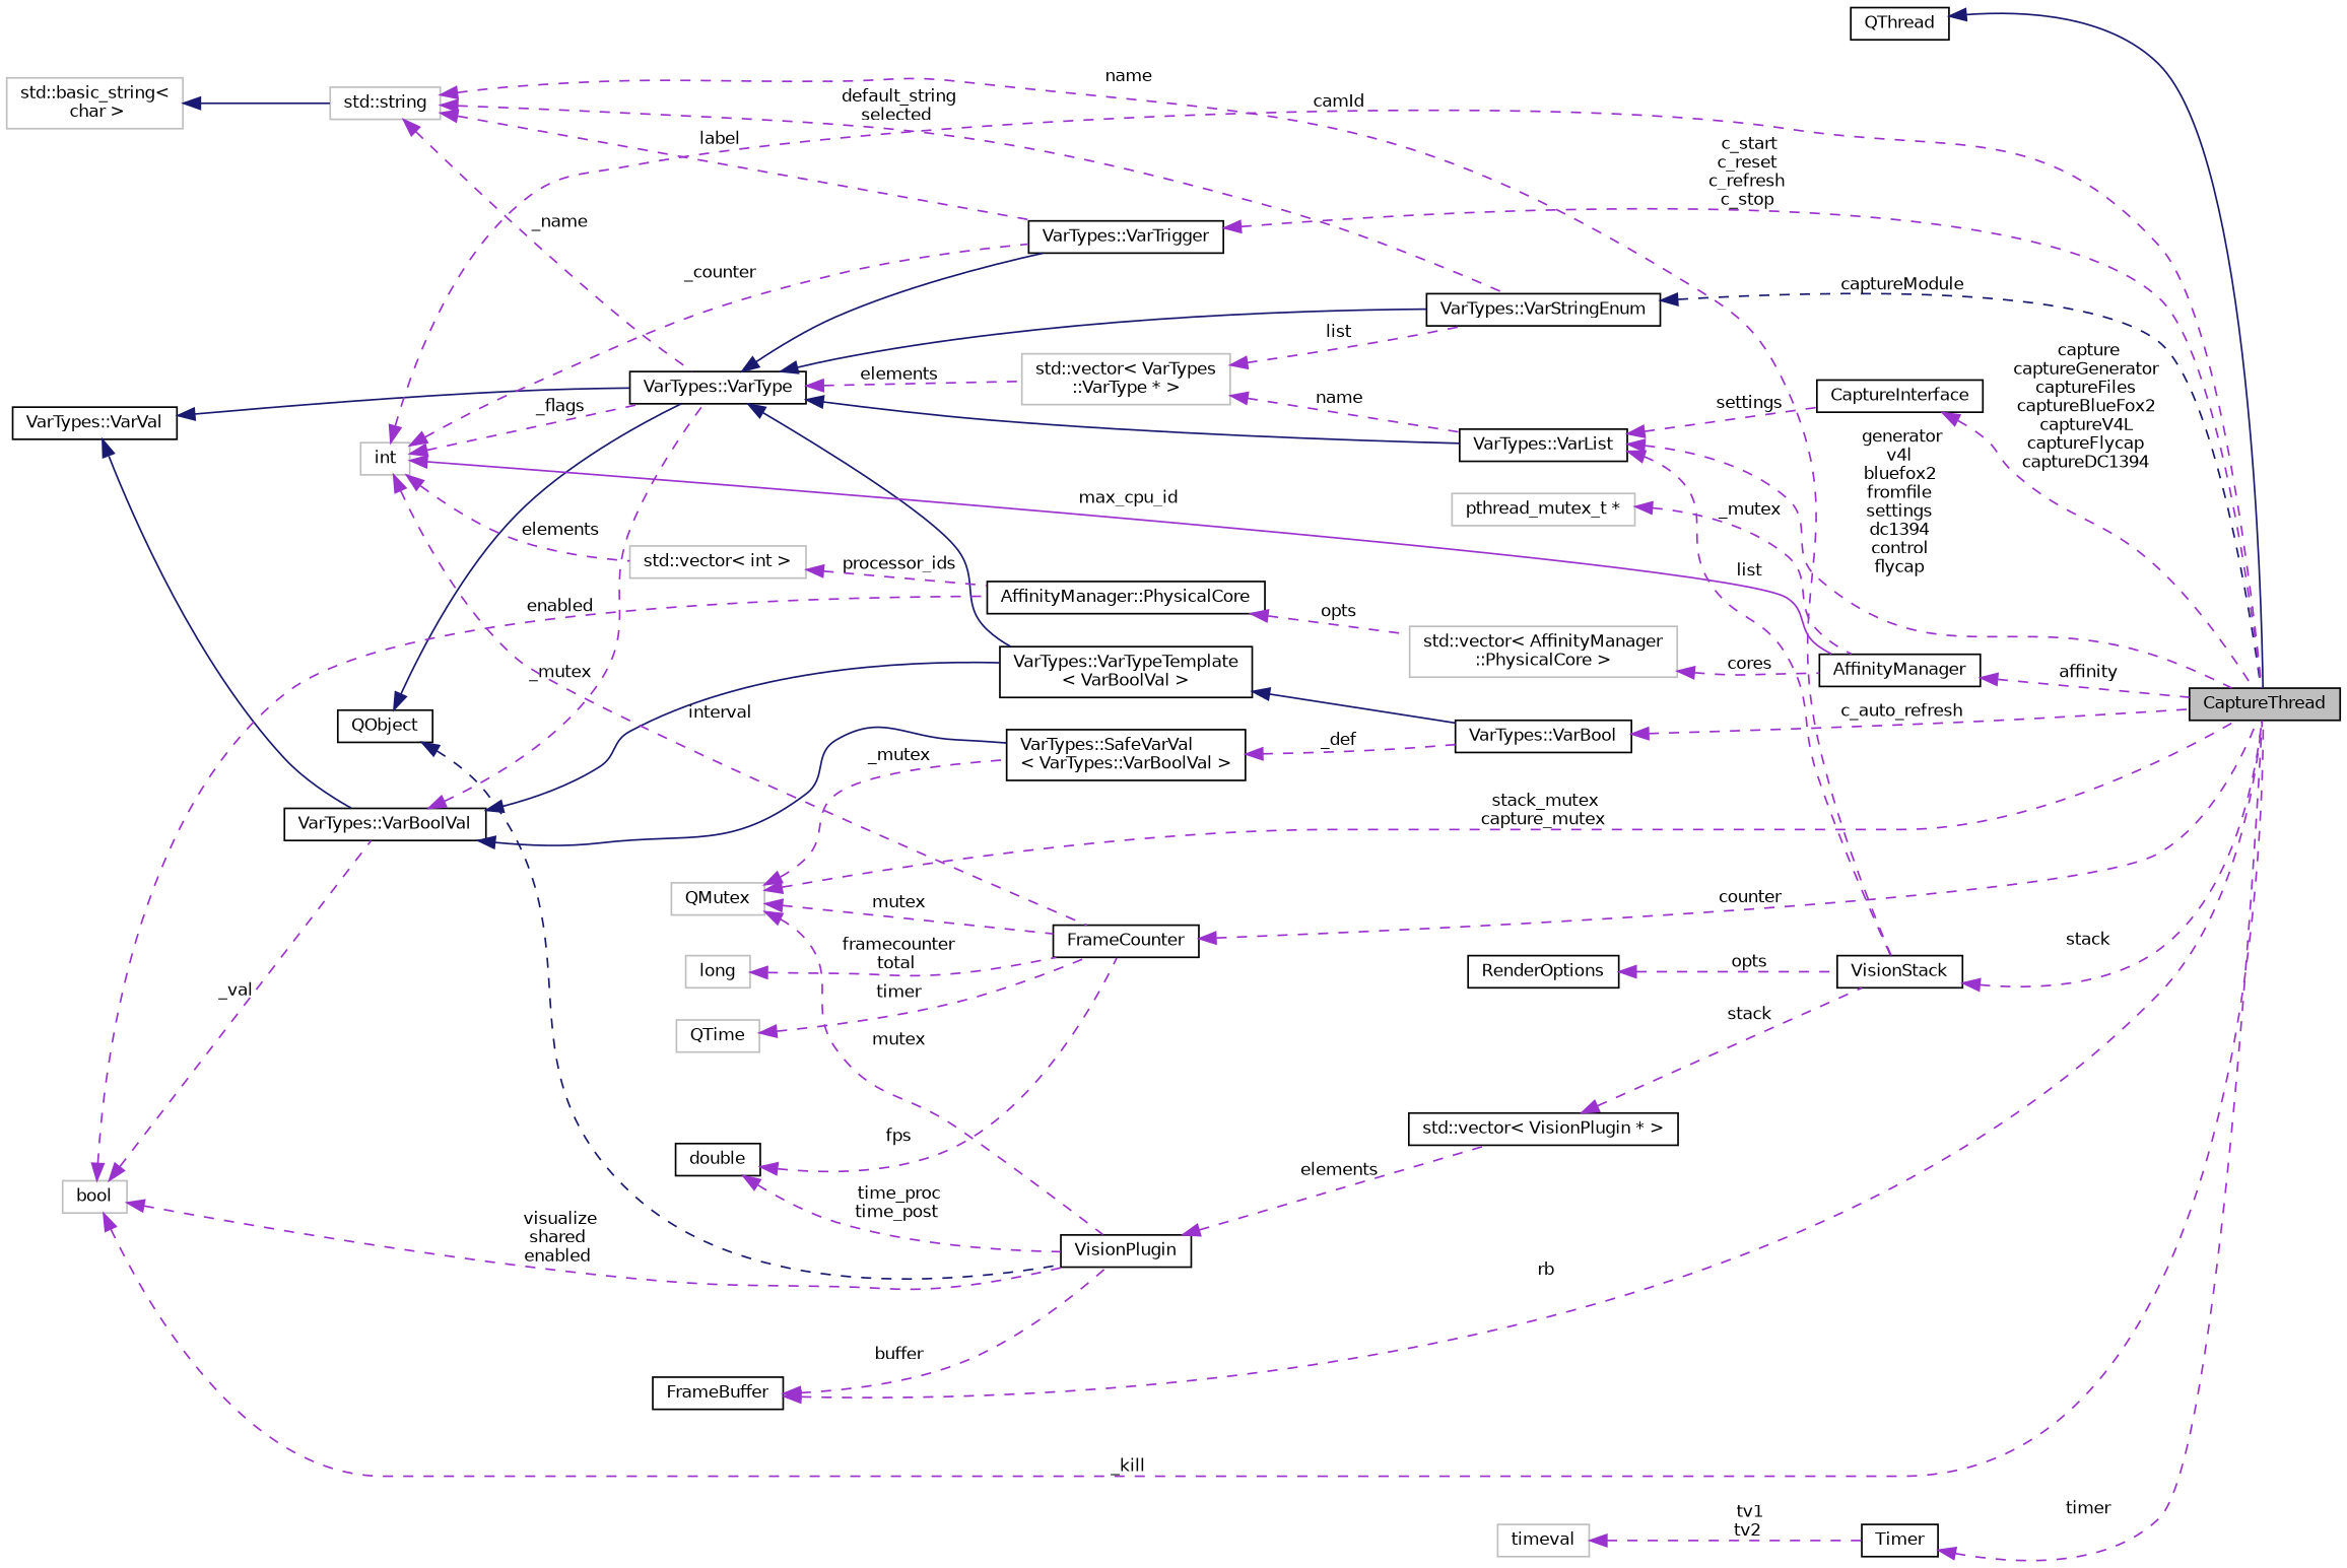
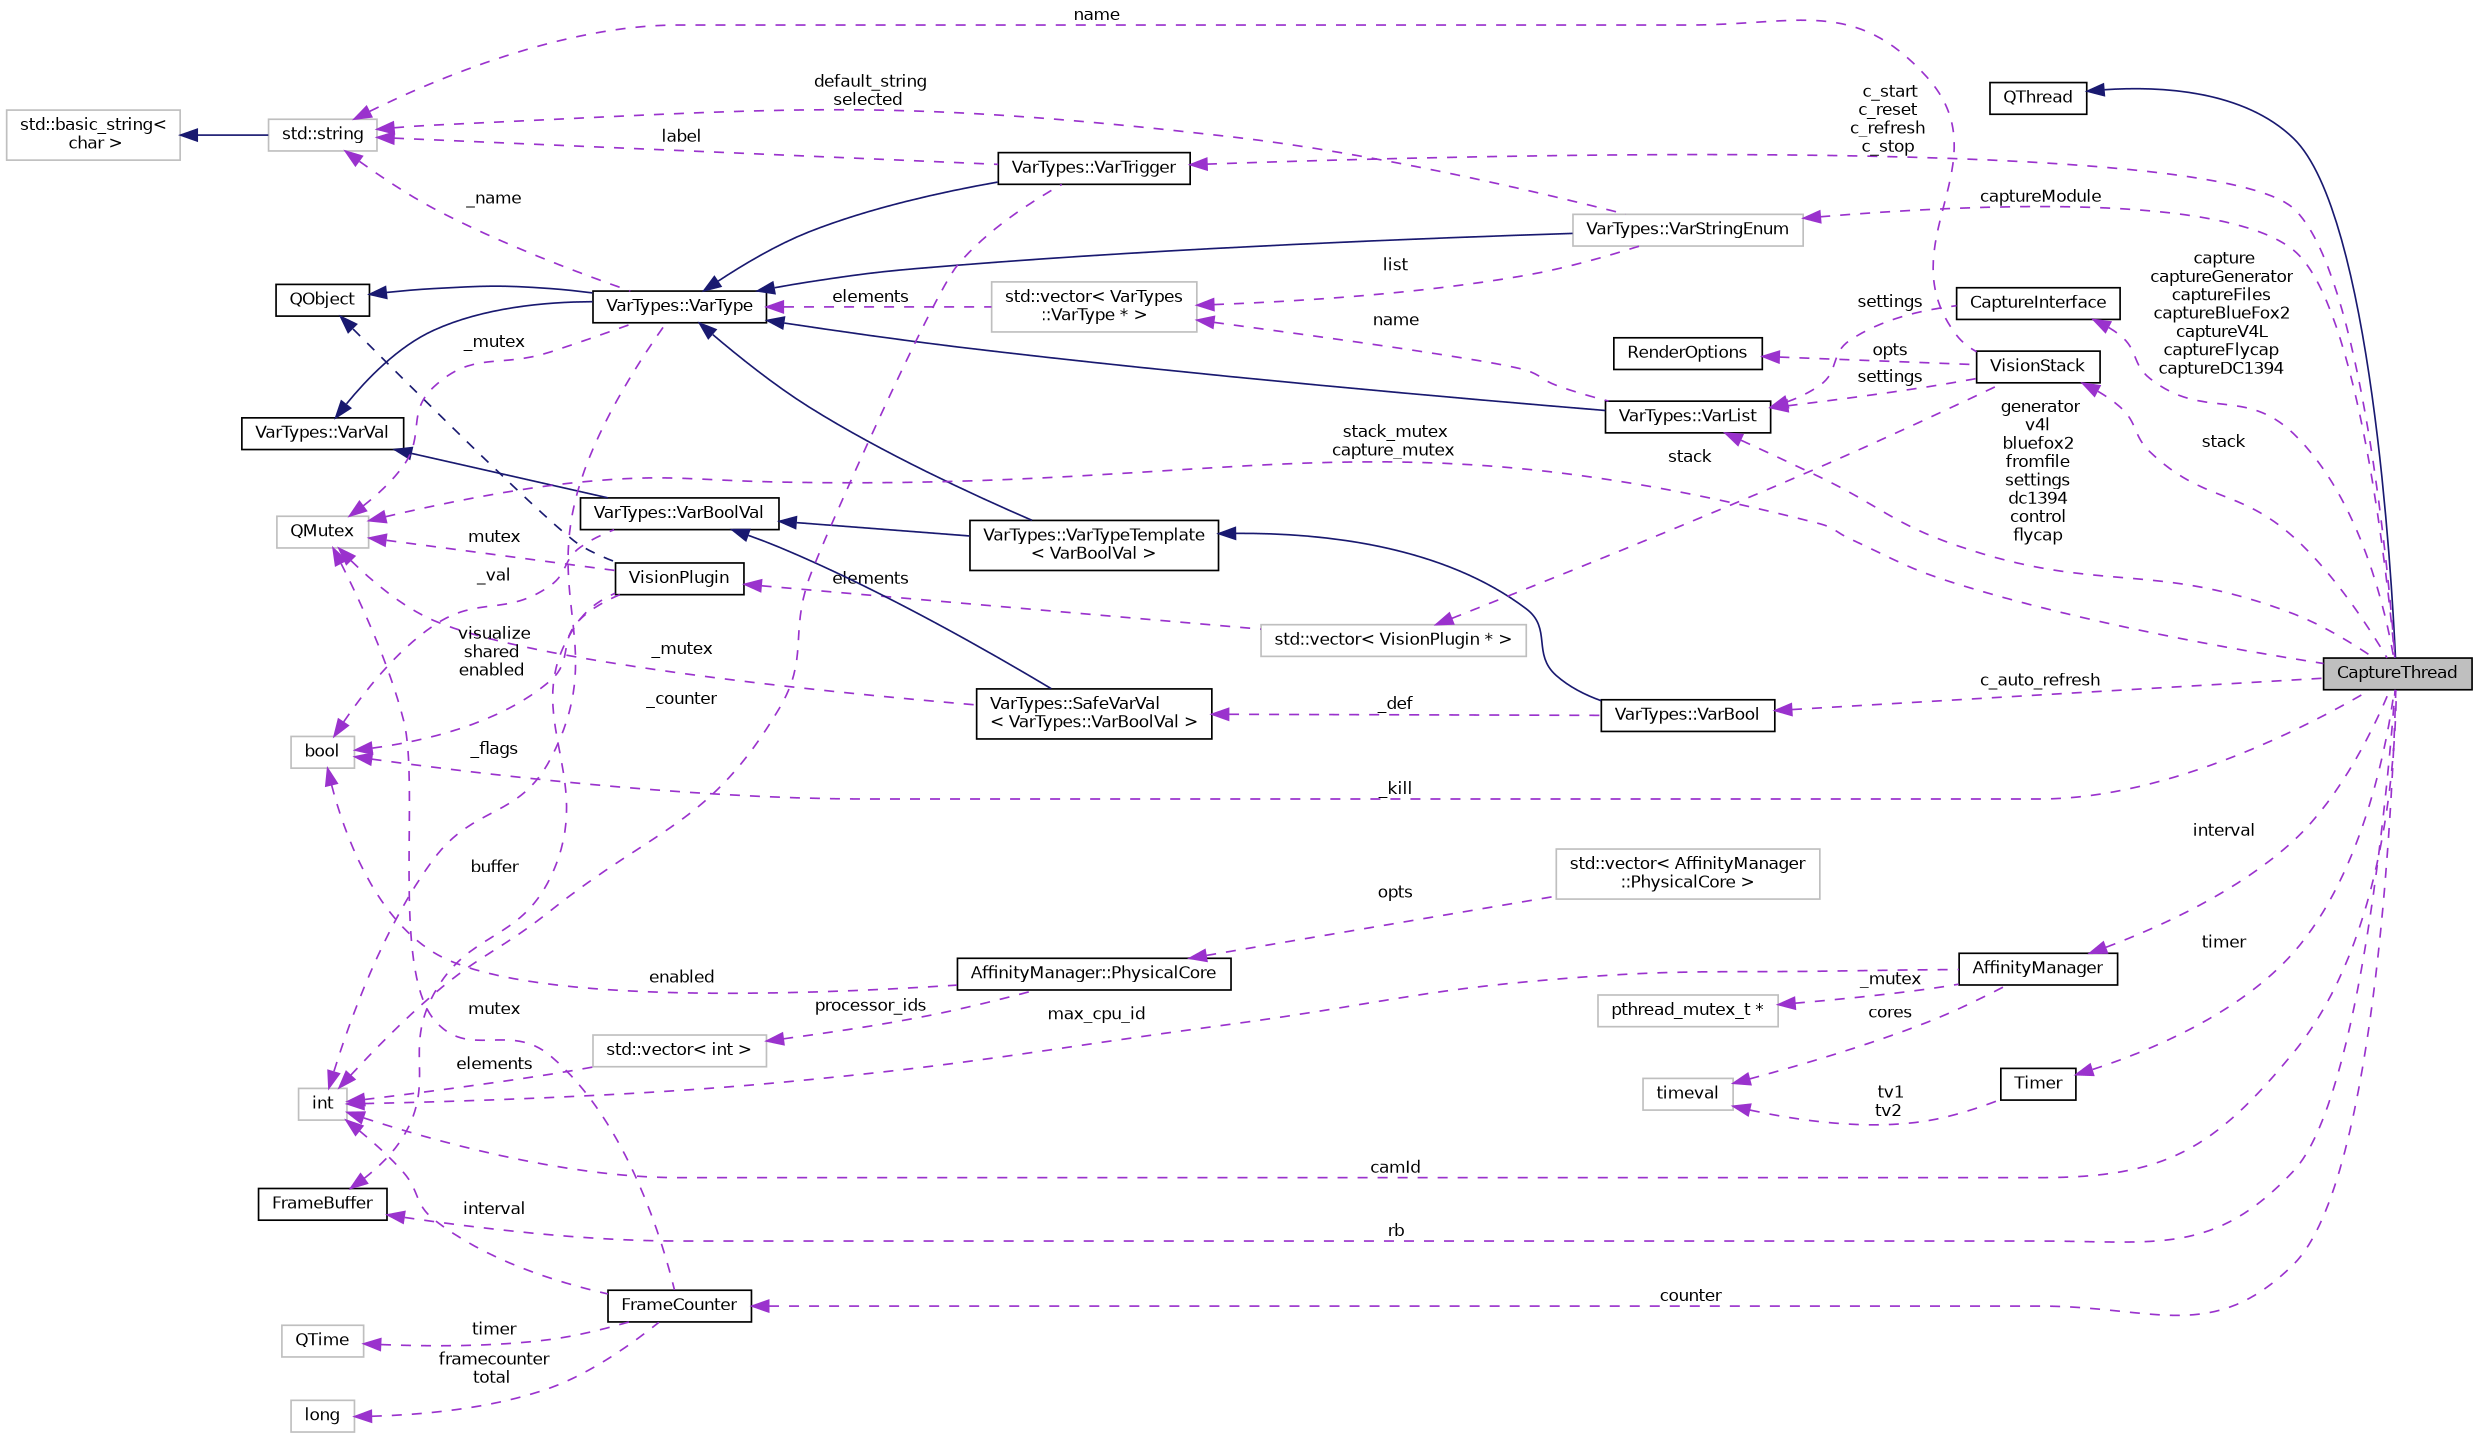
  digraph {
    rankdir=LR
    node [color=black fillcolor=white fontname=Helvetica fontsize=10 shape=record style=filled]
    edge [color=darkorchid3 dir=back fontname=Helvetica fontsize=10 labelfontname=Helvetica labelfontsize=10 style=dashed]
    n1 [fillcolor=grey75 fontcolor=black height=0.2 label=CaptureThread width=0.4]
    n2 [height=0.2 label=QThread width=0.4]
    n3 [height=0.2 label="VarTypes::VarList" width=0.4]
    n4 [height=0.2 label=CaptureInterface width=0.4]
    n5 [height=0.2 label=VisionStack width=0.4]
    n6 [height=0.2 label="VarTypes::VarType" width=0.4]
    n7 [color=grey75 height=0.2 label="std::vector\< VarTypes\l::VarType * \>" width=0.4]
-   n8 [height=0.2 label="VarTypes::VarStringEnum" width=0.4]
+   n8 [color=grey75 height=0.2 label="VarTypes::VarStringEnum" width=0.4]
    n9 [height=0.2 label="VarTypes::VarTypeTemplate\l\< VarBoolVal \>" width=0.4]
    n10 [height=0.2 label="VarTypes::VarTrigger" width=0.4]
    n11 [height=0.2 label="VarTypes::VarBool" width=0.4]
    n12 [height=0.2 label=QObject width=0.4]
    n13 [height=0.2 label=VisionPlugin width=0.4]
-   n14 [height=0.2 label="std::vector\< VisionPlugin * \>" width=0.4]
+   n14 [color=grey75 height=0.2 label="std::vector\< VisionPlugin * \>" width=0.4]
    n15 [height=0.2 label="VarTypes::VarVal" width=0.4]
    n16 [height=0.2 label="VarTypes::VarBoolVal" width=0.4]
    n17 [height=0.2 label="VarTypes::SafeVarVal\l\< VarTypes::VarBoolVal \>" width=0.4]
    n18 [color=grey75 height=0.2 label=int width=0.4]
    n19 [height=0.2 label=FrameCounter width=0.4]
    n20 [height=0.2 label=AffinityManager width=0.4]
    n21 [color=grey75 height=0.2 label="std::vector\< int \>" width=0.4]
    n22 [height=0.2 label="AffinityManager::PhysicalCore" width=0.4]
    n23 [color=grey75 height=0.2 label="std::string" width=0.4]
    n24 [color=grey75 height=0.2 label="std::basic_string\<\l char \>" width=0.4]
    n25 [color=grey75 height=0.2 label=QMutex width=0.4]
-   n26 [height=0.2 label=double width=0.4]
    n27 [color=grey75 height=0.2 label=QTime width=0.4]
    n28 [color=grey75 height=0.2 label=long width=0.4]
    n29 [color=grey75 height=0.2 label=bool width=0.4]
    n30 [color=grey75 height=0.2 label="std::vector\< AffinityManager\l::PhysicalCore \>" width=0.4]
    n31 [height=0.2 label=FrameBuffer width=0.4]
    n32 [color=grey75 height=0.2 label="pthread_mutex_t *" width=0.4]
    n33 [height=0.2 label=RenderOptions width=0.4]
    n34 [height=0.2 label=Timer width=0.4]
    n35 [color=grey75 height=0.2 label=timeval width=0.4]
    n2 -> n1 [color=midnightblue style=solid]
    n3 -> n1 [label=" generator\nv4l\nbluefox2\nfromfile\nsettings\ndc1394\ncontrol\nflycap"]
    n3 -> n4 [label=" settings"]
-   n3 -> n5 [label=" list"]
+   n3 -> n5 [label=" settings"]
    n4 -> n1 [label=" capture\ncaptureGenerator\ncaptureFiles\ncaptureBlueFox2\ncaptureV4L\ncaptureFlycap\ncaptureDC1394"]
    n5 -> n1 [label=" stack"]
    n6 -> n3 [color=midnightblue style=solid]
    n6 -> n7 [label=" elements"]
    n6 -> n8 [color=midnightblue style=solid]
    n6 -> n9 [color=midnightblue style=solid]
    n6 -> n10 [color=midnightblue style=solid]
    n7 -> n3 [label=" name"]
    n7 -> n8 [label=" list"]
-   n8 -> n1 [color=midnightblue label=" captureModule"]
+   n8 -> n1 [label=" captureModule"]
    n9 -> n11 [color=midnightblue style=solid]
    n10 -> n1 [label=" c_start\nc_reset\nc_refresh\nc_stop"]
    n11 -> n1 [label=" c_auto_refresh"]
    n12 -> n6 [color=midnightblue style=solid]
    n12 -> n13 [color=midnightblue]
    n13 -> n14 [label=" elements"]
    n14 -> n5 [label=" stack"]
    n15 -> n6 [color=midnightblue style=solid]
    n15 -> n16 [color=midnightblue style=solid]
    n16 -> n9 [color=midnightblue style=solid]
    n16 -> n17 [color=midnightblue style=solid]
    n17 -> n11 [label=" _def"]
    n18 -> n1 [label=" camId"]
    n18 -> n6 [label=" _flags"]
    n18 -> n10 [label=" _counter"]
    n18 -> n19 [label=" interval"]
-   n18 -> n20 [label=" max_cpu_id" style=solid]
+   n18 -> n20 [label=" max_cpu_id"]
    n18 -> n21 [label=" elements"]
    n19 -> n1 [label=" counter"]
-   n20 -> n1 [label=" affinity"]
+   n20 -> n1 [label=" interval"]
    n21 -> n22 [label=" processor_ids"]
    n22 -> n30 [label=" opts"]
    n23 -> n5 [label=" name"]
    n23 -> n6 [label=" _name"]
    n23 -> n8 [label=" default_string\nselected"]
    n23 -> n10 [label=" label"]
    n24 -> n23 [color=midnightblue style=solid]
    n25 -> n1 [label=" stack_mutex\ncapture_mutex"]
-   n16 -> n6 [label=" _mutex"]
+   n25 -> n6 [label=" _mutex"]
    n25 -> n13 [label=" mutex"]
    n25 -> n17 [label=" _mutex"]
    n25 -> n19 [label=" mutex"]
-   n26 -> n13 [label=" time_proc\ntime_post"]
-   n26 -> n19 [label=" fps"]
    n27 -> n19 [label=" timer"]
    n28 -> n19 [label=" framecounter\ntotal"]
    n29 -> n1 [label=" _kill"]
    n29 -> n13 [label=" visualize\nshared\nenabled"]
    n29 -> n16 [label=" _val"]
    n29 -> n22 [label=" enabled"]
-   n30 -> n20 [label=" cores"]
+   n35 -> n20 [label=" cores"]
    n31 -> n1 [label=" rb"]
    n31 -> n13 [label=" buffer"]
    n32 -> n20 [label=" _mutex"]
    n33 -> n5 [label=" opts"]
    n34 -> n1 [label=" timer"]
    n35 -> n34 [label=" tv1\ntv2"]
  }
